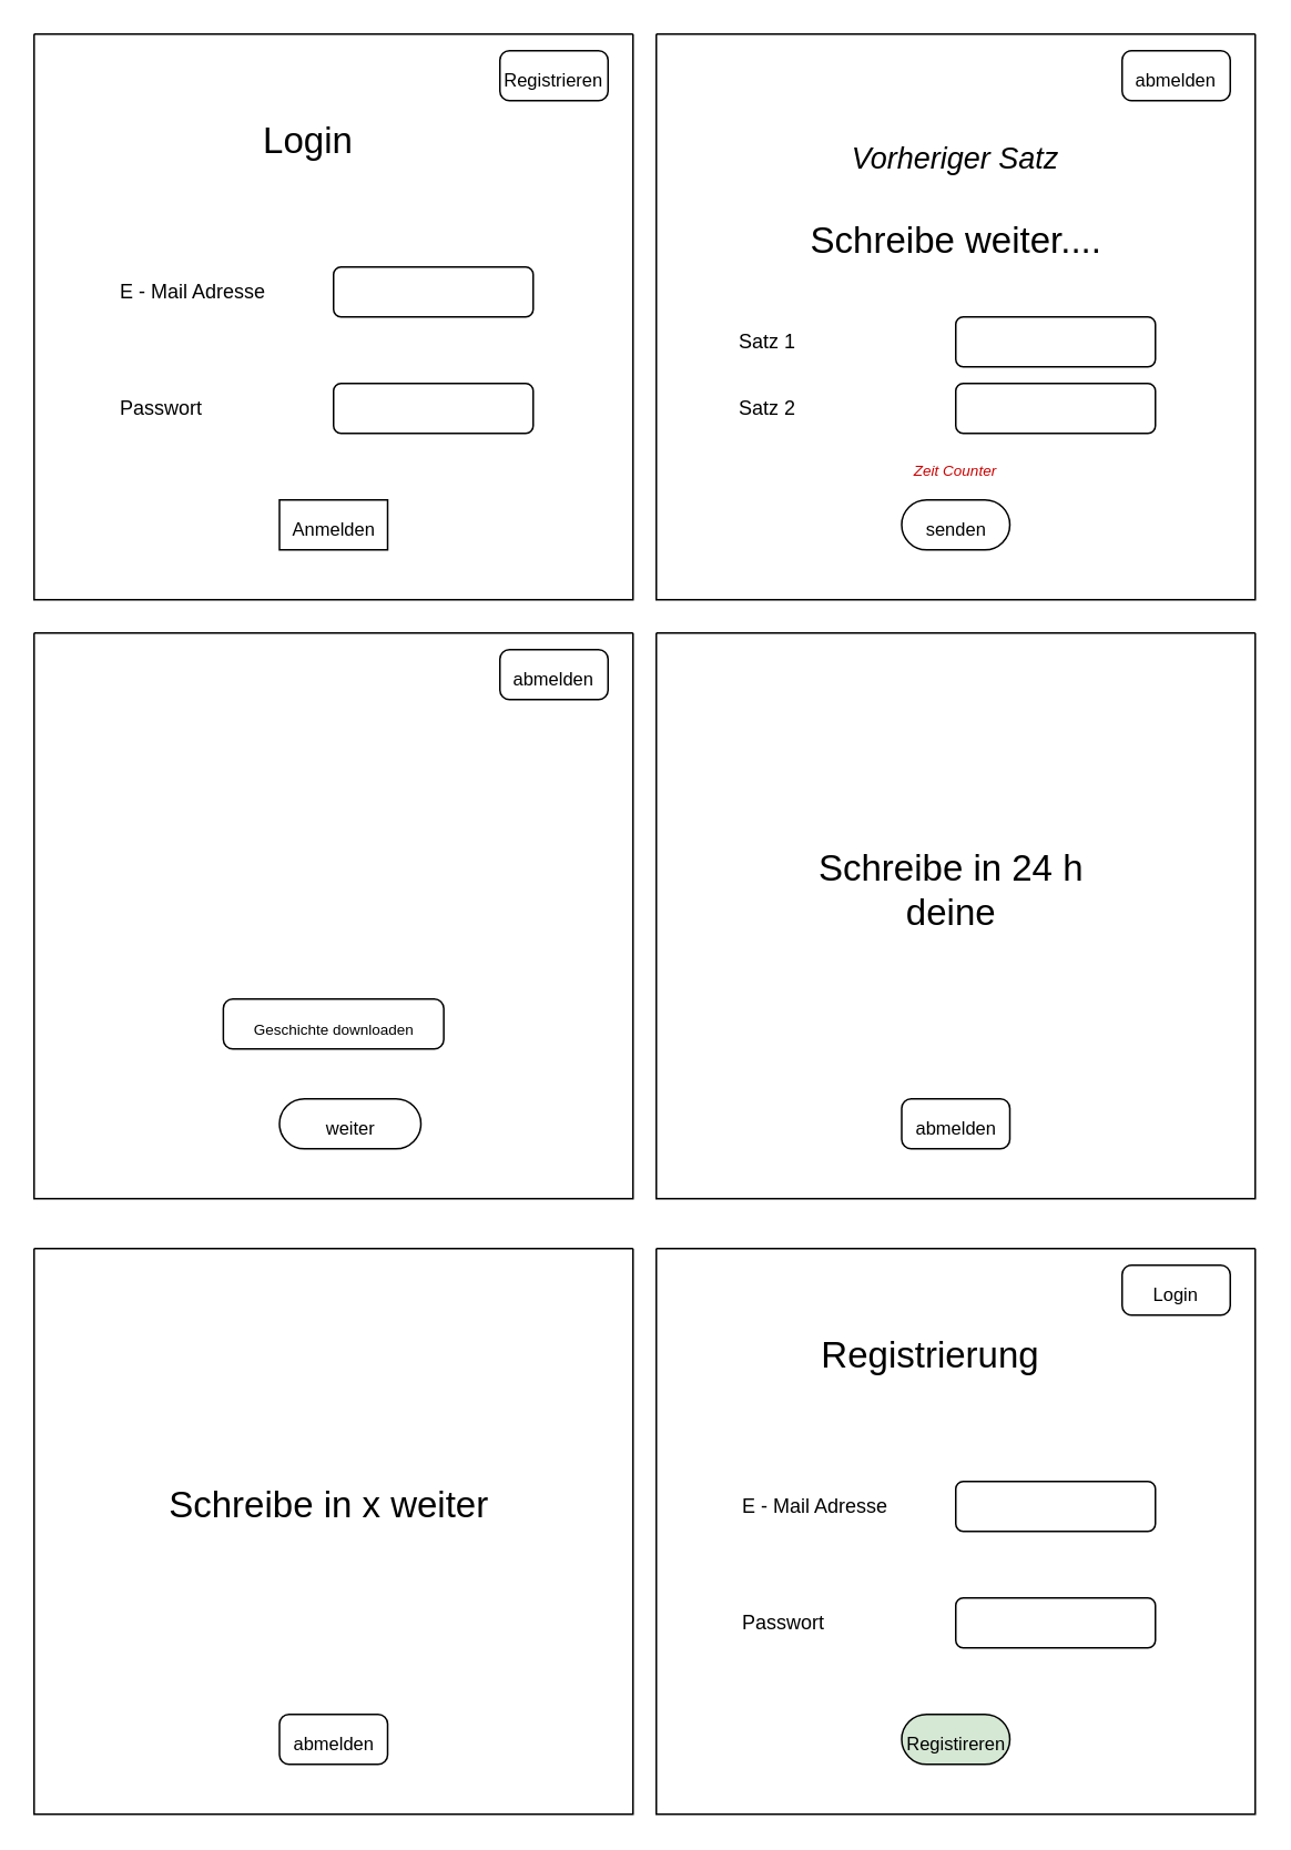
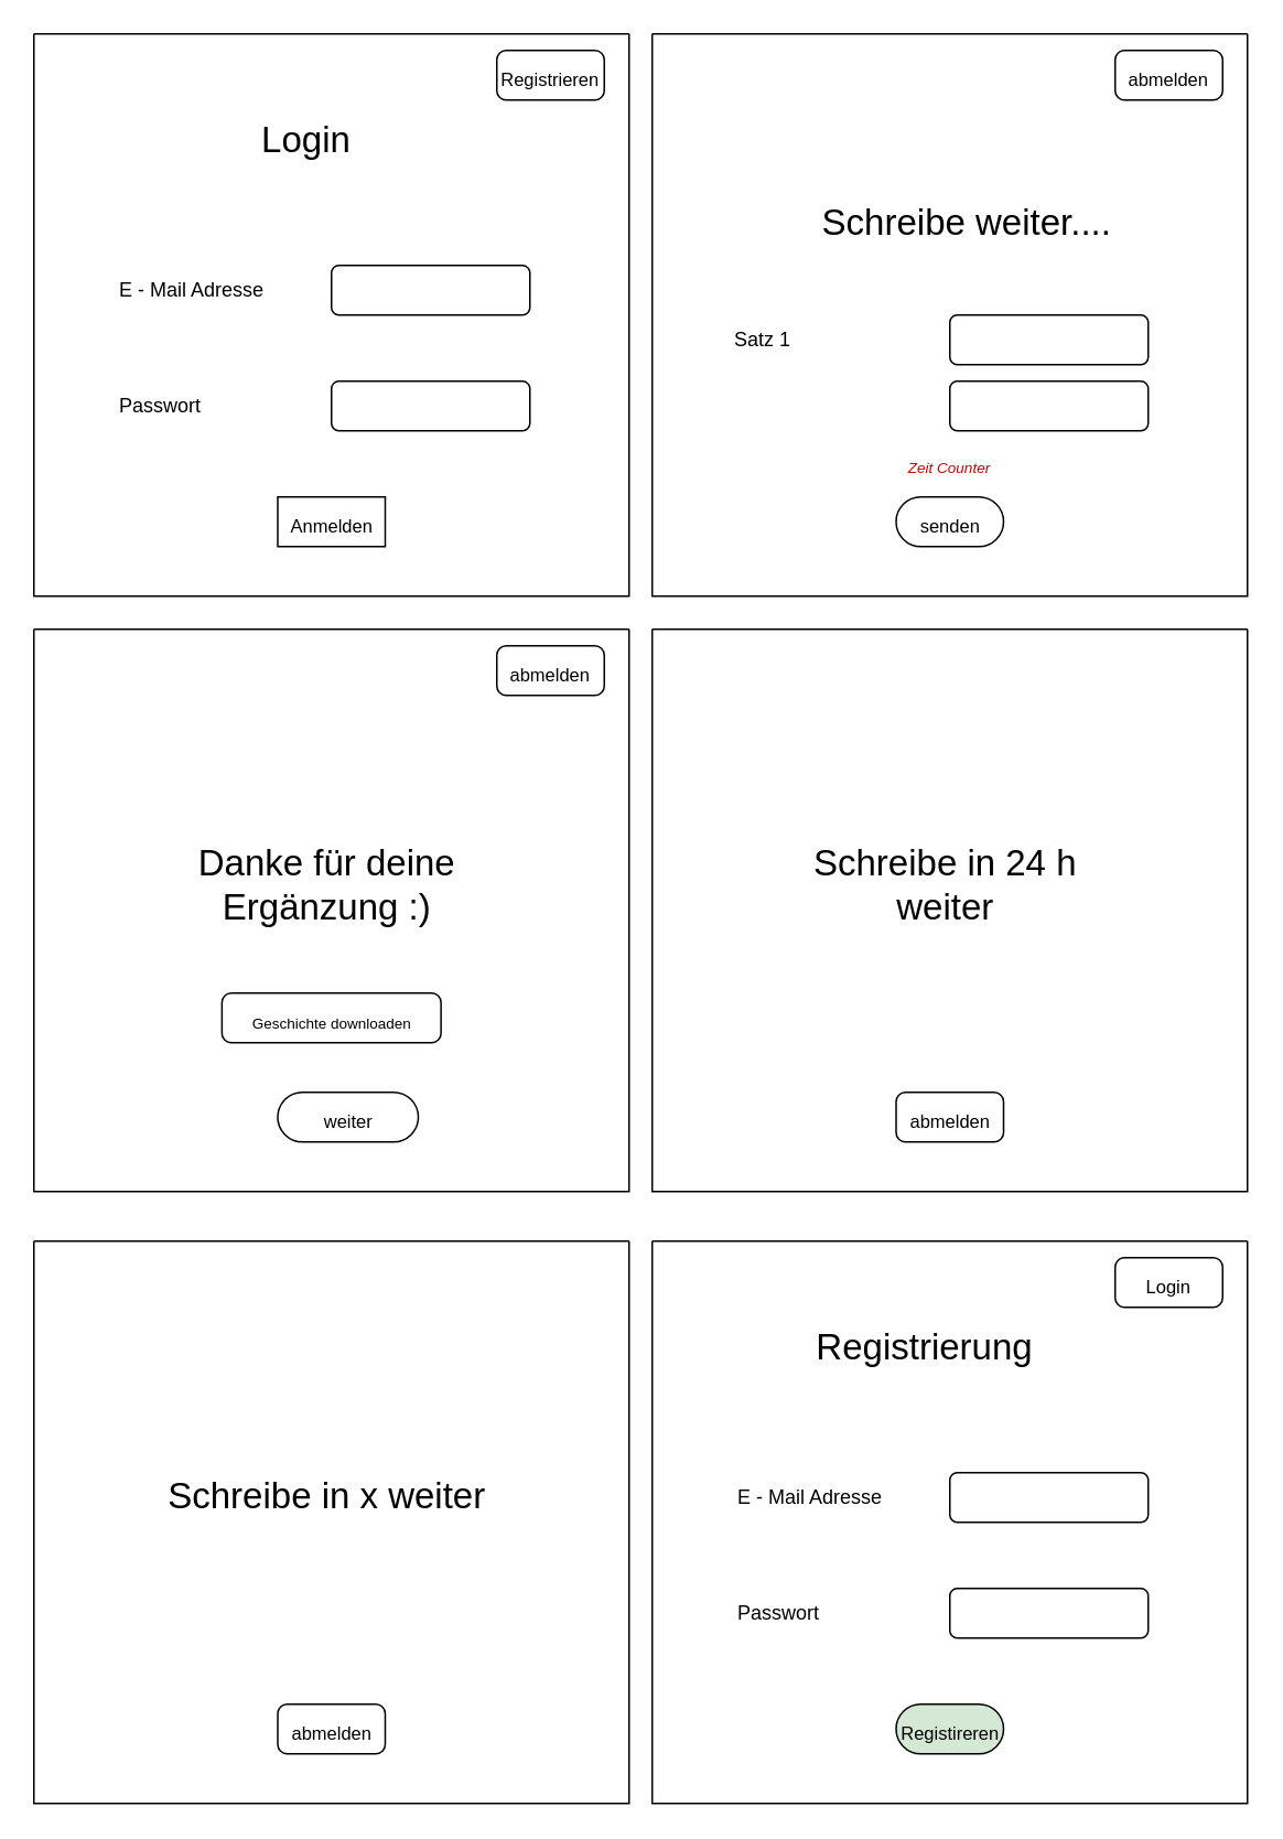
  <mxCell id="0" />
  <mxCell id="1" parent="0" />
  <mxCell id="2" value="" style="swimlane;startSize=0;" vertex="1" parent="1"><mxGeometry x="20" y="20" width="360" height="340" as="geometry" /></mxCell>
  <mxCell id="3" value="E - Mail Adresse" style="text;html=1;strokeColor=none;fillColor=none;align=left;verticalAlign=middle;whiteSpace=wrap;rounded=0;" vertex="1" parent="2"><mxGeometry x="50" y="140" width="100" height="30" as="geometry" /></mxCell>
  <mxCell id="4" value="" style="rounded=1;whiteSpace=wrap;html=1;" vertex="1" parent="2"><mxGeometry x="180" y="140" width="120" height="30" as="geometry" /></mxCell>
  <mxCell id="5" value="" style="rounded=1;whiteSpace=wrap;html=1;" vertex="1" parent="2"><mxGeometry x="180" y="210" width="120" height="30" as="geometry" /></mxCell>
  <mxCell id="6" value="Passwort" style="text;html=1;strokeColor=none;fillColor=none;align=left;verticalAlign=middle;whiteSpace=wrap;rounded=0;" vertex="1" parent="2"><mxGeometry x="50" y="210" width="100" height="30" as="geometry" /></mxCell>
  <mxCell id="7" value="&lt;font style=&quot;font-size: 22px&quot;&gt;Login&lt;/font&gt;" style="text;html=1;strokeColor=none;fillColor=none;align=center;verticalAlign=middle;whiteSpace=wrap;rounded=0;" vertex="1" parent="2"><mxGeometry x="100" y="50" width="130" height="30" as="geometry" /></mxCell>
  <mxCell id="8" value="&lt;font style=&quot;font-size: 11px&quot;&gt;Anmelden&lt;/font&gt;" style="whiteSpace=wrap;html=1;fontSize=22;align=center;spacing=0;verticalAlign=middle;labelPosition=center;verticalLabelPosition=middle;arcSize=50;rounded=0;" vertex="1" parent="2"><mxGeometry x="147.5" y="280" width="65" height="30" as="geometry" /></mxCell>
  <mxCell id="9" value="&lt;font style=&quot;font-size: 11px&quot;&gt;Registrieren&lt;/font&gt;" style="rounded=1;whiteSpace=wrap;html=1;fontSize=22;align=center;spacing=0;verticalAlign=middle;labelPosition=center;verticalLabelPosition=middle;arcSize=19;" vertex="1" parent="2"><mxGeometry x="280" y="10" width="65" height="30" as="geometry" /></mxCell>
  <mxCell id="10" value="" style="swimlane;startSize=0;" vertex="1" parent="1"><mxGeometry x="394" y="20" width="360" height="340" as="geometry" /></mxCell>
- <mxCell id="11" value="&lt;font size=&quot;1&quot;&gt;&lt;i style=&quot;font-size: 18px&quot;&gt;Vorheriger Satz&lt;/i&gt;&lt;/font&gt;" style="text;html=1;strokeColor=none;fillColor=none;align=center;verticalAlign=middle;whiteSpace=wrap;rounded=0;" vertex="1" parent="10"><mxGeometry x="63" y="60" width="234" height="30" as="geometry" /></mxCell>
  <mxCell id="12" value="" style="rounded=1;whiteSpace=wrap;html=1;" vertex="1" parent="10"><mxGeometry x="180" y="170" width="120" height="30" as="geometry" /></mxCell>
  <mxCell id="13" value="" style="rounded=1;whiteSpace=wrap;html=1;" vertex="1" parent="10"><mxGeometry x="180" y="210" width="120" height="30" as="geometry" /></mxCell>
- <mxCell id="14" value="Satz 2" style="text;html=1;strokeColor=none;fillColor=none;align=left;verticalAlign=middle;whiteSpace=wrap;rounded=0;" vertex="1" parent="10"><mxGeometry x="47.5" y="210" width="100" height="30" as="geometry" /></mxCell>
- <mxCell id="15" value="&lt;font style=&quot;font-size: 22px&quot;&gt;Schreibe weiter....&lt;/font&gt;" style="text;html=1;strokeColor=none;fillColor=none;align=center;verticalAlign=middle;whiteSpace=wrap;rounded=0;" vertex="1" parent="10"><mxGeometry x="77.5" y="110" width="205" height="30" as="geometry" /></mxCell>
+ <mxCell id="15" value="&lt;font style=&quot;font-size: 22px&quot;&gt;Schreibe weiter....&lt;/font&gt;" style="text;html=1;strokeColor=none;fillColor=none;align=center;verticalAlign=middle;whiteSpace=wrap;rounded=0;" vertex="1" parent="10"><mxGeometry x="87.5" y="100" width="205" height="30" as="geometry" /></mxCell>
  <mxCell id="16" value="&lt;font style=&quot;font-size: 11px&quot;&gt;senden&lt;/font&gt;" style="rounded=1;whiteSpace=wrap;html=1;fontSize=22;align=center;spacing=0;verticalAlign=middle;labelPosition=center;verticalLabelPosition=middle;arcSize=50;" vertex="1" parent="10"><mxGeometry x="147.5" y="280" width="65" height="30" as="geometry" /></mxCell>
  <mxCell id="17" value="&lt;font style=&quot;font-size: 11px&quot;&gt;abmelden&lt;/font&gt;" style="rounded=1;whiteSpace=wrap;html=1;fontSize=22;align=center;spacing=0;verticalAlign=middle;labelPosition=center;verticalLabelPosition=middle;arcSize=19;" vertex="1" parent="10"><mxGeometry x="280" y="10" width="65" height="30" as="geometry" /></mxCell>
  <mxCell id="18" value="Satz 1" style="text;html=1;strokeColor=none;fillColor=none;align=left;verticalAlign=middle;whiteSpace=wrap;rounded=0;" vertex="1" parent="10"><mxGeometry x="47.5" y="170" width="100" height="30" as="geometry" /></mxCell>
  <mxCell id="19" value="&lt;font style=&quot;font-size: 9px&quot;&gt;&lt;i&gt;Zeit Counter&lt;/i&gt;&lt;/font&gt;" style="rounded=1;whiteSpace=wrap;html=1;fontSize=18;fillColor=none;strokeColor=none;fontColor=#CC0000;" vertex="1" parent="10"><mxGeometry x="152" y="250" width="56" height="20" as="geometry" /></mxCell>
  <mxCell id="20" value="" style="swimlane;startSize=0;" vertex="1" parent="1"><mxGeometry x="20" y="380" width="360" height="340" as="geometry" /></mxCell>
+ <mxCell id="21" value="&lt;font style=&quot;font-size: 22px&quot;&gt;Danke für deine Ergänzung :)&lt;/font&gt;" style="text;html=1;strokeColor=none;fillColor=none;align=center;verticalAlign=middle;whiteSpace=wrap;rounded=0;" vertex="1" parent="20"><mxGeometry x="75" y="140" width="205" height="30" as="geometry" /></mxCell>
  <mxCell id="22" value="&lt;font style=&quot;font-size: 11px&quot;&gt;weiter&lt;/font&gt;" style="rounded=1;whiteSpace=wrap;html=1;fontSize=22;align=center;spacing=0;verticalAlign=middle;labelPosition=center;verticalLabelPosition=middle;arcSize=50;" vertex="1" parent="20"><mxGeometry x="147.5" y="280" width="85" height="30" as="geometry" /></mxCell>
  <mxCell id="23" value="&lt;font style=&quot;font-size: 11px&quot;&gt;abmelden&lt;/font&gt;" style="rounded=1;whiteSpace=wrap;html=1;fontSize=22;align=center;spacing=0;verticalAlign=middle;labelPosition=center;verticalLabelPosition=middle;arcSize=19;" vertex="1" parent="20"><mxGeometry x="280" y="10" width="65" height="30" as="geometry" /></mxCell>
  <mxCell id="24" value="&lt;font style=&quot;font-size: 9px&quot;&gt;Geschichte downloaden&lt;/font&gt;" style="rounded=1;whiteSpace=wrap;html=1;fontSize=22;align=center;spacing=0;verticalAlign=middle;labelPosition=center;verticalLabelPosition=middle;arcSize=19;" vertex="1" parent="20"><mxGeometry x="113.75" y="220" width="132.5" height="30" as="geometry" /></mxCell>
  <mxCell id="25" value="" style="swimlane;startSize=0;" vertex="1" parent="1"><mxGeometry x="394" y="380" width="360" height="340" as="geometry" /></mxCell>
- <mxCell id="26" value="&lt;font style=&quot;font-size: 22px&quot;&gt;Schreibe in 24 h deine&lt;/font&gt;" style="text;html=1;strokeColor=none;fillColor=none;align=center;verticalAlign=middle;whiteSpace=wrap;rounded=0;" vertex="1" parent="25"><mxGeometry x="75" y="140" width="205" height="30" as="geometry" /></mxCell>
+ <mxCell id="26" value="&lt;font style=&quot;font-size: 22px&quot;&gt;Schreibe in 24 h weiter&lt;/font&gt;" style="text;html=1;strokeColor=none;fillColor=none;align=center;verticalAlign=middle;whiteSpace=wrap;rounded=0;" vertex="1" parent="25"><mxGeometry x="75" y="140" width="205" height="30" as="geometry" /></mxCell>
  <mxCell id="27" value="&lt;font style=&quot;font-size: 11px&quot;&gt;abmelden&lt;/font&gt;" style="rounded=1;whiteSpace=wrap;html=1;fontSize=22;align=center;spacing=0;verticalAlign=middle;labelPosition=center;verticalLabelPosition=middle;arcSize=19;" vertex="1" parent="25"><mxGeometry x="147.5" y="280" width="65" height="30" as="geometry" /></mxCell>
  <mxCell id="28" value="" style="swimlane;startSize=0;" vertex="1" parent="1"><mxGeometry x="20" y="750" width="360" height="340" as="geometry" /></mxCell>
  <mxCell id="29" value="&lt;font style=&quot;font-size: 22px&quot;&gt;Schreibe in x weiter&lt;/font&gt;" style="text;html=1;strokeColor=none;fillColor=none;align=center;verticalAlign=middle;whiteSpace=wrap;rounded=0;" vertex="1" parent="28"><mxGeometry x="75" y="140" width="205" height="30" as="geometry" /></mxCell>
  <mxCell id="30" value="&lt;font style=&quot;font-size: 11px&quot;&gt;abmelden&lt;/font&gt;" style="rounded=1;whiteSpace=wrap;html=1;fontSize=22;align=center;spacing=0;verticalAlign=middle;labelPosition=center;verticalLabelPosition=middle;arcSize=19;" vertex="1" parent="28"><mxGeometry x="147.5" y="280" width="65" height="30" as="geometry" /></mxCell>
  <mxCell id="31" value="" style="swimlane;startSize=0;" vertex="1" parent="1"><mxGeometry x="394" y="750" width="360" height="340" as="geometry" /></mxCell>
  <mxCell id="32" value="E - Mail Adresse" style="text;html=1;strokeColor=none;fillColor=none;align=left;verticalAlign=middle;whiteSpace=wrap;rounded=0;" vertex="1" parent="31"><mxGeometry x="50" y="140" width="100" height="30" as="geometry" /></mxCell>
  <mxCell id="33" value="" style="rounded=1;whiteSpace=wrap;html=1;" vertex="1" parent="31"><mxGeometry x="180" y="140" width="120" height="30" as="geometry" /></mxCell>
  <mxCell id="34" value="" style="rounded=1;whiteSpace=wrap;html=1;" vertex="1" parent="31"><mxGeometry x="180" y="210" width="120" height="30" as="geometry" /></mxCell>
  <mxCell id="35" value="Passwort" style="text;html=1;strokeColor=none;fillColor=none;align=left;verticalAlign=middle;whiteSpace=wrap;rounded=0;" vertex="1" parent="31"><mxGeometry x="50" y="210" width="100" height="30" as="geometry" /></mxCell>
  <mxCell id="36" value="&lt;font style=&quot;font-size: 22px&quot;&gt;Registrierung&lt;/font&gt;" style="text;html=1;strokeColor=none;fillColor=none;align=center;verticalAlign=middle;whiteSpace=wrap;rounded=0;" vertex="1" parent="31"><mxGeometry x="100" y="50" width="130" height="30" as="geometry" /></mxCell>
  <mxCell id="37" value="&lt;font style=&quot;font-size: 11px&quot;&gt;Registireren&lt;/font&gt;" style="rounded=1;whiteSpace=wrap;html=1;fontSize=22;align=center;spacing=0;verticalAlign=middle;labelPosition=center;verticalLabelPosition=middle;arcSize=50;fillColor=#d5e8d4;" vertex="1" parent="31"><mxGeometry x="147.5" y="280" width="65" height="30" as="geometry" /></mxCell>
  <mxCell id="38" value="&lt;font style=&quot;font-size: 11px&quot;&gt;Login&lt;/font&gt;" style="rounded=1;whiteSpace=wrap;html=1;fontSize=22;align=center;spacing=0;verticalAlign=middle;labelPosition=center;verticalLabelPosition=middle;arcSize=19;" vertex="1" parent="31"><mxGeometry x="280" y="10" width="65" height="30" as="geometry" /></mxCell>
